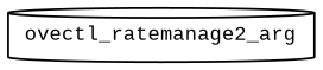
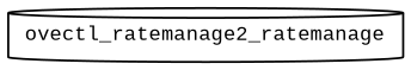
  digraph {
    rankdir=LR
    fontname="Liberation Mono"
-   n1 [color=black fillcolor=white fontname="Liberation Mono" fontsize=10 height=0.2 label=ovectl_ratemanage2_arg shape=cylinder style=filled width=0.4]
+   n1 [color=black fillcolor=white fontname="Liberation Mono" fontsize=10 height=0.2 label=ovectl_ratemanage2_ratemanage shape=cylinder style=filled width=0.4]
  }
